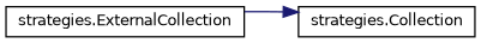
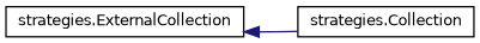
  digraph {
    rankdir=LR
    node [color=black fillcolor=white fontname=Helvetica fontsize=10 shape=record style=filled]
    n1 [height=0.2 label="strategies.ExternalCollection" width=0.4]
    n2 [height=0.2 label="strategies.Collection" width=0.4]
-   n2 -> n1 [color=midnightblue dir=back fontname=Helvetica fontsize=10 labelfontname=Helvetica labelfontsize=10 style=solid]
+   n1 -> n2 [color=midnightblue dir=back fontname=Helvetica fontsize=10 labelfontname=Helvetica labelfontsize=10 style=solid]
  }
